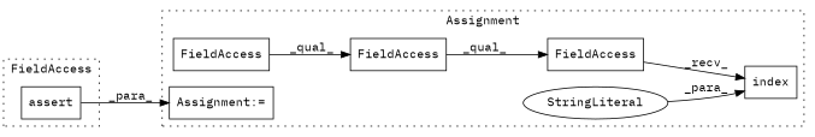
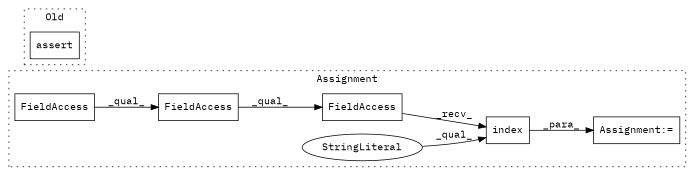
  digraph {
    fontname="IBM Plex Mono"
    rankdir=LR
    node [a=22 fontname="IBM Plex Mono" s=935 shape=box]
    edge [fontname="IBM Plex Mono"]
    n1 [a=32 l="6,1" label=index s="960,969"]
    n2 [l=24 label=FieldAccess]
    n3 [l=15 label=FieldAccess]
    n4 [l=10 label=FieldAccess]
    n5 [a=7 l=1 label="Assignment:=" s=934]
    n6 [a=45 l=3 label=StringLiteral s=966 shape=ellipse]
    n7 [a=6 l=7 label=assert s=19226]
    subgraph cluster_1 {
      label=Assignment
      style=dotted
      n1
      n2
      n3
      n4
      n5
      n6
    }
    subgraph cluster_2 {
-     label=FieldAccess
+     label=Old
      style=dotted
      n7
    }
-   n7 -> n5 [label=_para_]
+   n1 -> n5 [label=_para_]
    n2 -> n1 [label=_recv_]
    n3 -> n2 [label=_qual_]
    n4 -> n3 [label=_qual_]
-   n6 -> n1 [label=_para_]
+   n6 -> n1 [label=_qual_]
  }
